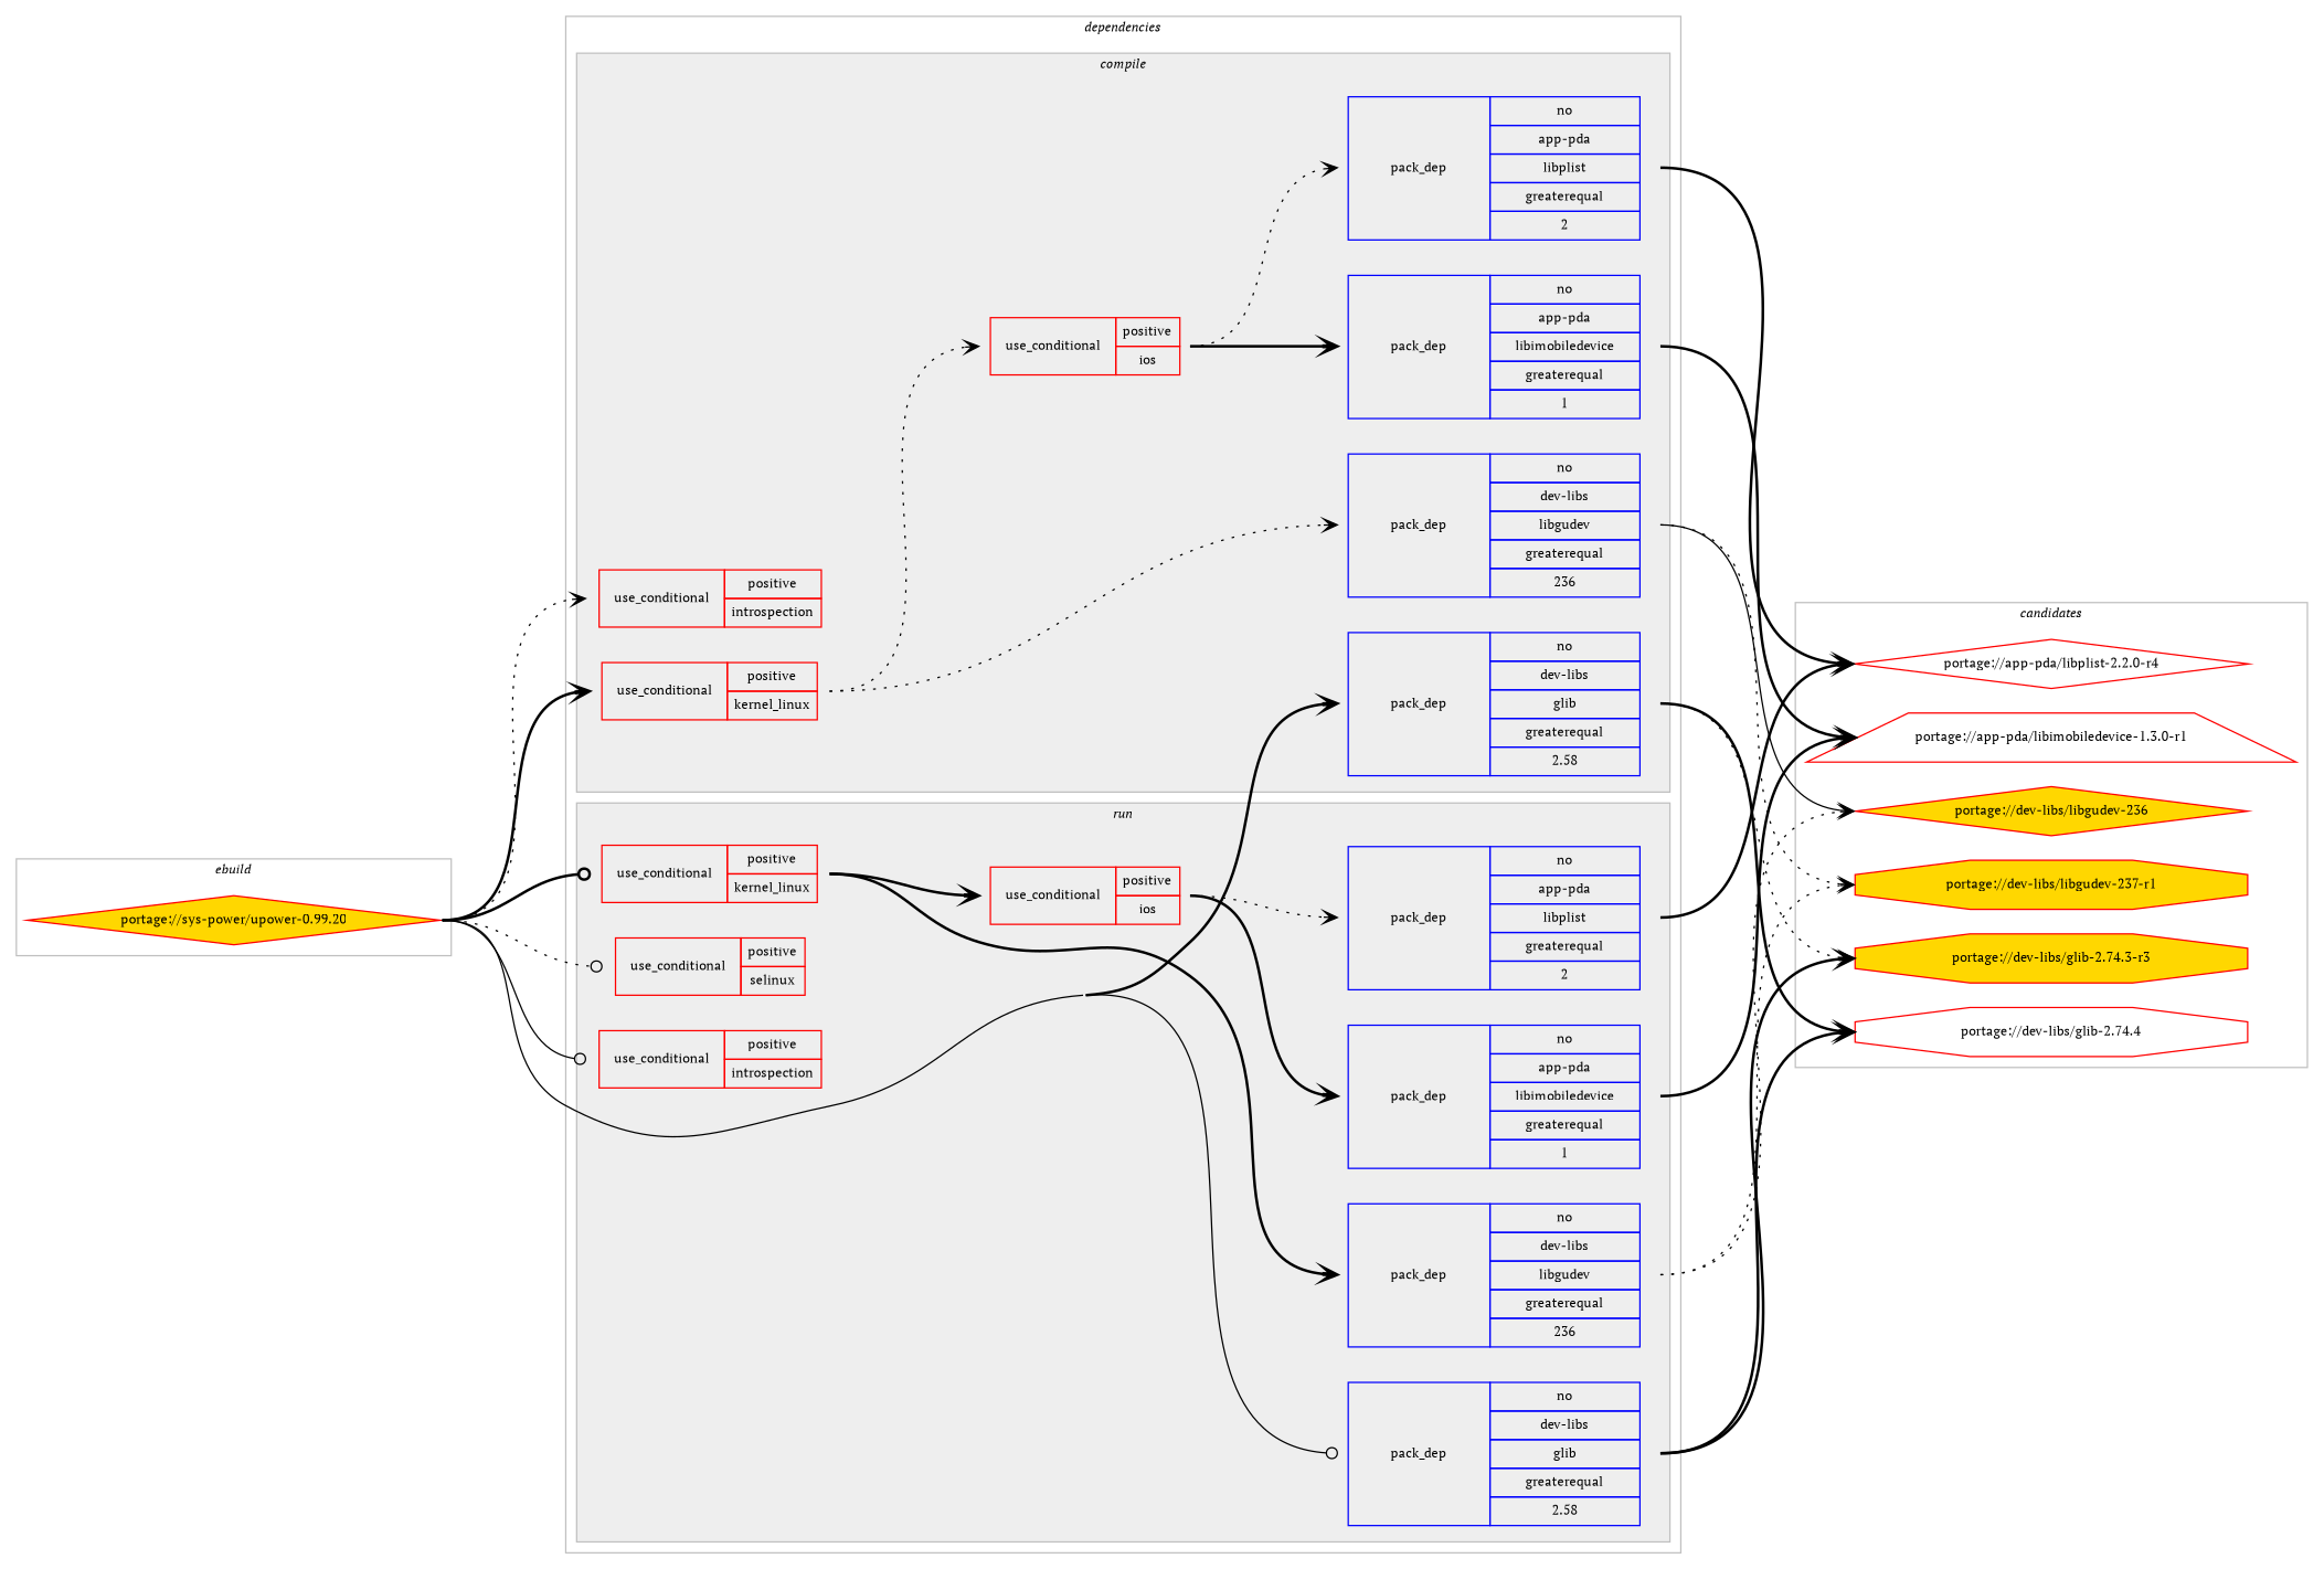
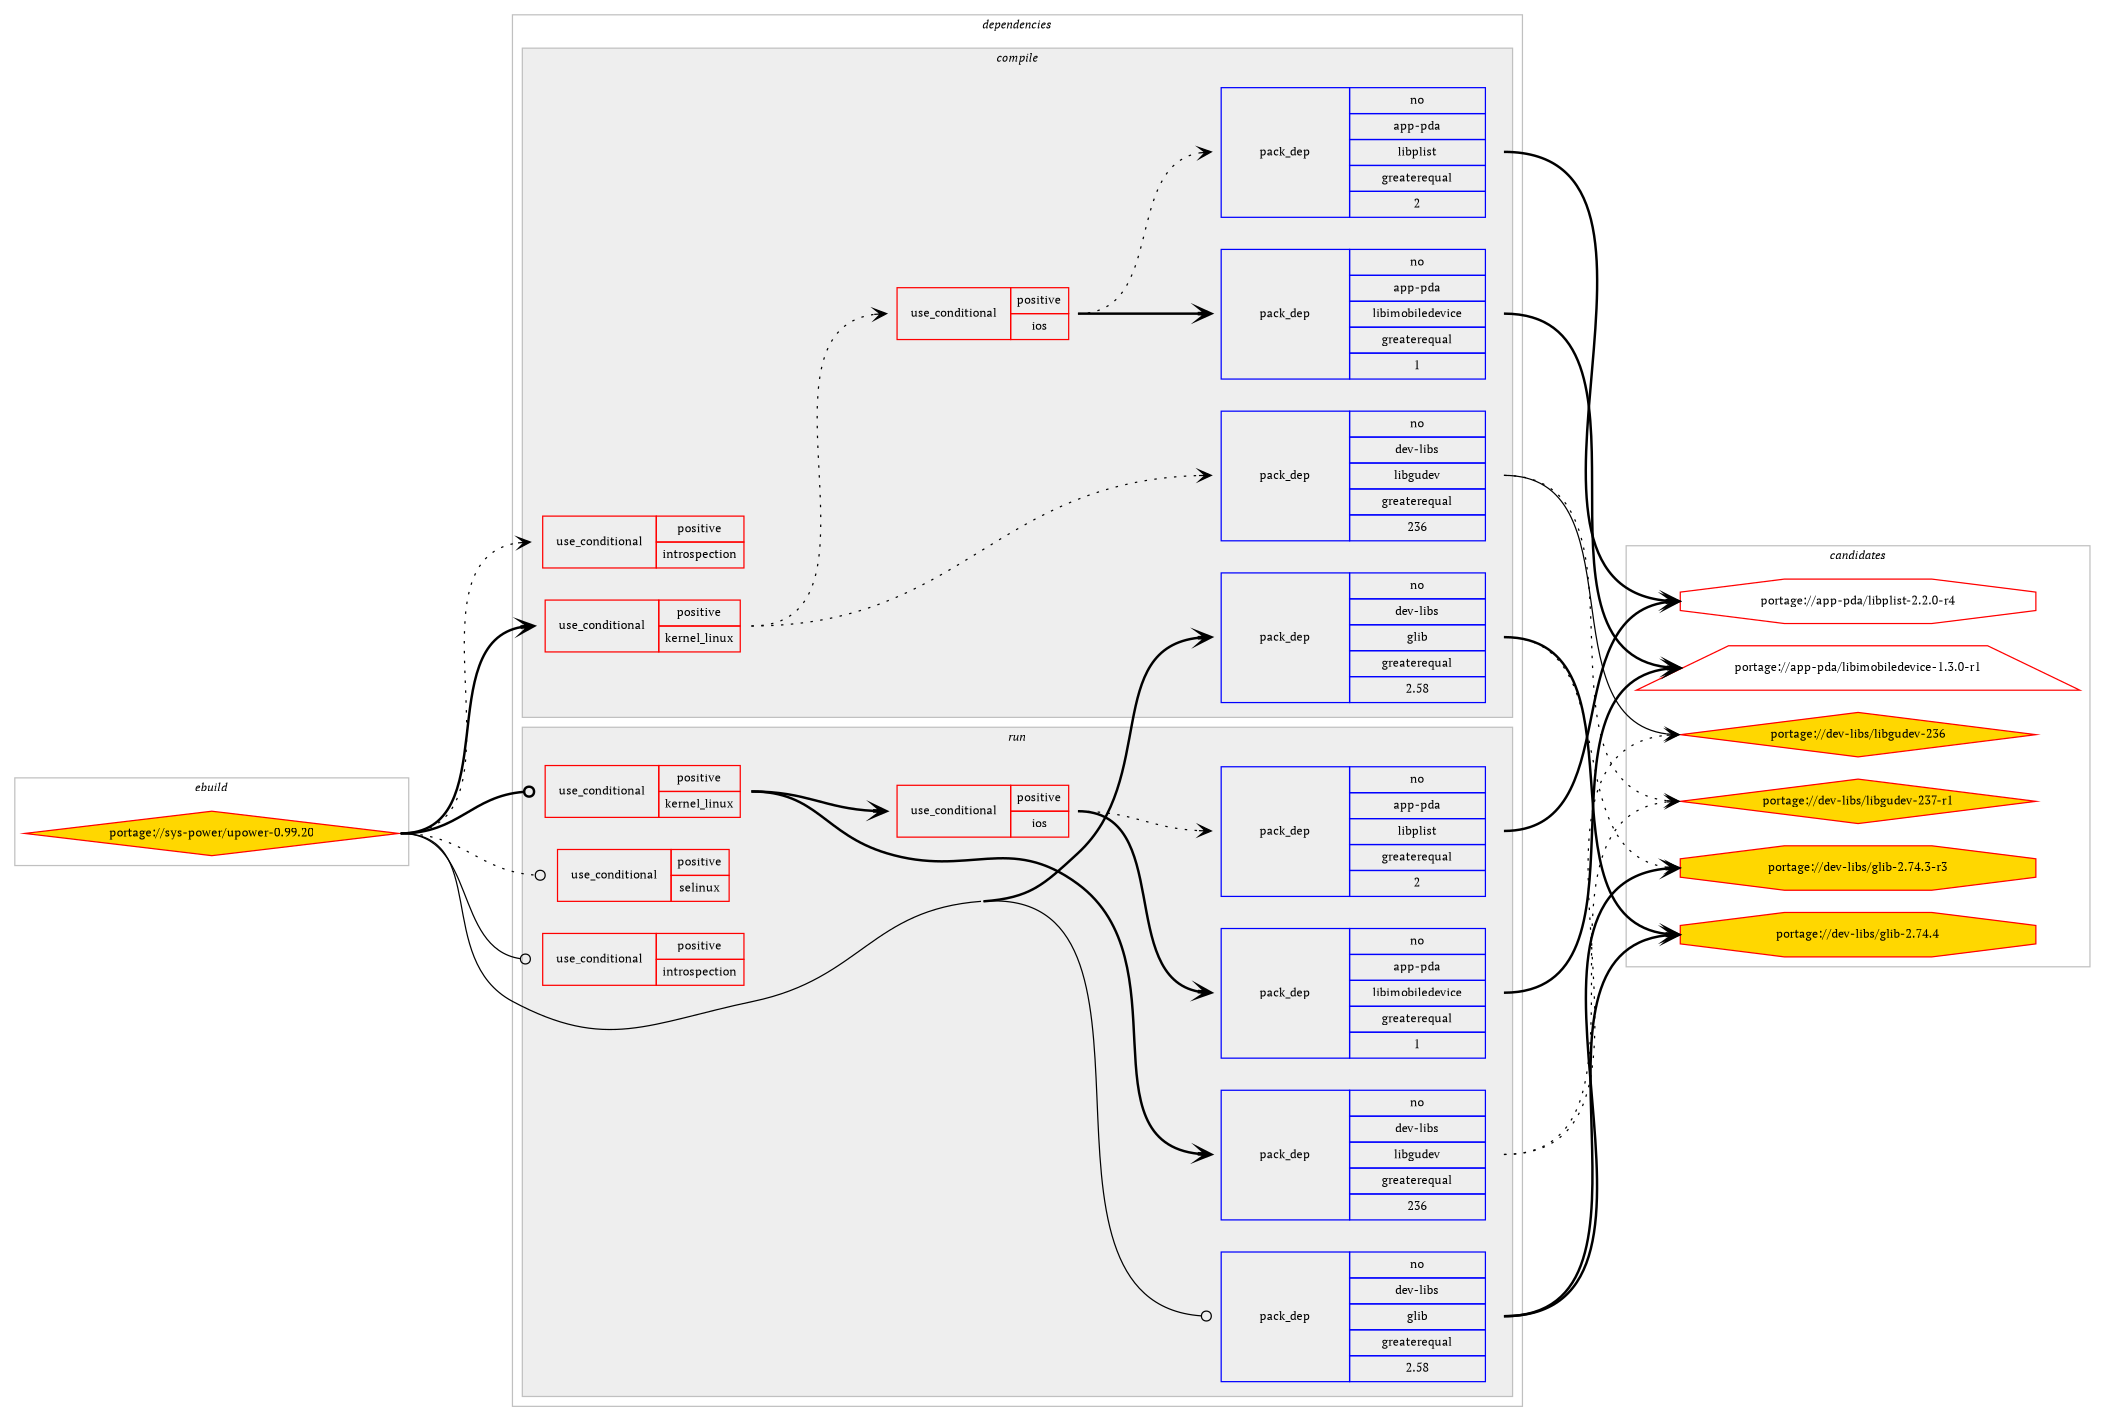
  digraph {
    compound=true
    concentrate=true
    fontname="PT Serif"
    fontsize=10
    newrank=true
    rankdir=LR
    ranksep=1.5
    node [color=red fontname="PT Serif" fontsize=10 shape=none]
    edge [arrowhead=vee fontname="PT Serif" headport=w style=bold tailport=e weight=20]
    n1 [fillcolor=gold label="portage://sys-power/upower-0.99.20" shape=diamond style=filled width=4]
    n2 [label=<<TABLE BORDER="0" CELLBORDER="1" CELLSPACING="0" CELLPADDING="4"><TR><TD ROWSPAN="3" CELLPADDING="10">use_conditional</TD></TR><TR><TD>positive</TD></TR><TR><TD>introspection</TD></TR></TABLE>>]
    n3 [color=blue label=<<TABLE BORDER="0" CELLBORDER="1" CELLSPACING="0" CELLPADDING="4" WIDTH="220"><TR><TD ROWSPAN="6" CELLPADDING="30">pack_dep</TD></TR><TR><TD WIDTH="110">no</TD></TR><TR><TD>dev-libs</TD></TR><TR><TD>libgudev</TD></TR><TR><TD>greaterequal</TD></TR><TR><TD>236</TD></TR></TABLE>>]
    n4 [color=blue label=<<TABLE BORDER="0" CELLBORDER="1" CELLSPACING="0" CELLPADDING="4" WIDTH="220"><TR><TD ROWSPAN="6" CELLPADDING="30">pack_dep</TD></TR><TR><TD WIDTH="110">no</TD></TR><TR><TD>app-pda</TD></TR><TR><TD>libimobiledevice</TD></TR><TR><TD>greaterequal</TD></TR><TR><TD>1</TD></TR></TABLE>>]
    n5 [color=blue label=<<TABLE BORDER="0" CELLBORDER="1" CELLSPACING="0" CELLPADDING="4" WIDTH="220"><TR><TD ROWSPAN="6" CELLPADDING="30">pack_dep</TD></TR><TR><TD WIDTH="110">no</TD></TR><TR><TD>app-pda</TD></TR><TR><TD>libplist</TD></TR><TR><TD>greaterequal</TD></TR><TR><TD>2</TD></TR></TABLE>>]
    n6 [label=<<TABLE BORDER="0" CELLBORDER="1" CELLSPACING="0" CELLPADDING="4"><TR><TD ROWSPAN="3" CELLPADDING="10">use_conditional</TD></TR><TR><TD>positive</TD></TR><TR><TD>ios</TD></TR></TABLE>>]
    n7 [label=<<TABLE BORDER="0" CELLBORDER="1" CELLSPACING="0" CELLPADDING="4"><TR><TD ROWSPAN="3" CELLPADDING="10">use_conditional</TD></TR><TR><TD>positive</TD></TR><TR><TD>kernel_linux</TD></TR></TABLE>>]
    n8 [color=blue label=<<TABLE BORDER="0" CELLBORDER="1" CELLSPACING="0" CELLPADDING="4" WIDTH="220"><TR><TD ROWSPAN="6" CELLPADDING="30">pack_dep</TD></TR><TR><TD WIDTH="110">no</TD></TR><TR><TD>dev-libs</TD></TR><TR><TD>glib</TD></TR><TR><TD>greaterequal</TD></TR><TR><TD>2.58</TD></TR></TABLE>>]
    n9 [label=<<TABLE BORDER="0" CELLBORDER="1" CELLSPACING="0" CELLPADDING="4"><TR><TD ROWSPAN="3" CELLPADDING="10">use_conditional</TD></TR><TR><TD>positive</TD></TR><TR><TD>introspection</TD></TR></TABLE>>]
    n10 [color=blue label=<<TABLE BORDER="0" CELLBORDER="1" CELLSPACING="0" CELLPADDING="4" WIDTH="220"><TR><TD ROWSPAN="6" CELLPADDING="30">pack_dep</TD></TR><TR><TD WIDTH="110">no</TD></TR><TR><TD>dev-libs</TD></TR><TR><TD>libgudev</TD></TR><TR><TD>greaterequal</TD></TR><TR><TD>236</TD></TR></TABLE>>]
    n11 [color=blue label=<<TABLE BORDER="0" CELLBORDER="1" CELLSPACING="0" CELLPADDING="4" WIDTH="220"><TR><TD ROWSPAN="6" CELLPADDING="30">pack_dep</TD></TR><TR><TD WIDTH="110">no</TD></TR><TR><TD>app-pda</TD></TR><TR><TD>libimobiledevice</TD></TR><TR><TD>greaterequal</TD></TR><TR><TD>1</TD></TR></TABLE>>]
    n12 [color=blue label=<<TABLE BORDER="0" CELLBORDER="1" CELLSPACING="0" CELLPADDING="4" WIDTH="220"><TR><TD ROWSPAN="6" CELLPADDING="30">pack_dep</TD></TR><TR><TD WIDTH="110">no</TD></TR><TR><TD>app-pda</TD></TR><TR><TD>libplist</TD></TR><TR><TD>greaterequal</TD></TR><TR><TD>2</TD></TR></TABLE>>]
    n13 [label=<<TABLE BORDER="0" CELLBORDER="1" CELLSPACING="0" CELLPADDING="4"><TR><TD ROWSPAN="3" CELLPADDING="10">use_conditional</TD></TR><TR><TD>positive</TD></TR><TR><TD>ios</TD></TR></TABLE>>]
    n14 [label=<<TABLE BORDER="0" CELLBORDER="1" CELLSPACING="0" CELLPADDING="4"><TR><TD ROWSPAN="3" CELLPADDING="10">use_conditional</TD></TR><TR><TD>positive</TD></TR><TR><TD>kernel_linux</TD></TR></TABLE>>]
    n15 [label=<<TABLE BORDER="0" CELLBORDER="1" CELLSPACING="0" CELLPADDING="4"><TR><TD ROWSPAN="3" CELLPADDING="10">use_conditional</TD></TR><TR><TD>positive</TD></TR><TR><TD>selinux</TD></TR></TABLE>>]
    n16 [color=blue label=<<TABLE BORDER="0" CELLBORDER="1" CELLSPACING="0" CELLPADDING="4" WIDTH="220"><TR><TD ROWSPAN="6" CELLPADDING="30">pack_dep</TD></TR><TR><TD WIDTH="110">no</TD></TR><TR><TD>dev-libs</TD></TR><TR><TD>glib</TD></TR><TR><TD>greaterequal</TD></TR><TR><TD>2.58</TD></TR></TABLE>>]
    n17 [fillcolor=gold label="portage://dev-libs/libgudev-236" shape=diamond style=filled width=4]
-   n18 [fillcolor=gold label="portage://dev-libs/libgudev-237-r1" shape=octagon style=filled width=4]
+   n18 [fillcolor=gold label="portage://dev-libs/libgudev-237-r1" shape=diamond style=filled width=4]
    n19 [fillcolor=white label="portage://app-pda/libimobiledevice-1.3.0-r1" shape=trapezium style=filled width=4]
-   n20 [fillcolor=white label="portage://app-pda/libplist-2.2.0-r4" shape=diamond style=filled width=4]
+   n20 [fillcolor=white label="portage://app-pda/libplist-2.2.0-r4" shape=octagon style=filled width=4]
    n21 [fillcolor=gold label="portage://dev-libs/glib-2.74.3-r3" shape=octagon style=filled width=4]
-   n22 [fillcolor=white label="portage://dev-libs/glib-2.74.4" shape=octagon style=filled width=4]
+   n22 [fillcolor=gold label="portage://dev-libs/glib-2.74.4" shape=octagon style=filled width=4]
    subgraph cluster_1 {
      color=gray
      label=<<i>ebuild</i>>
      rank=same
      n1
    }
    subgraph cluster_2 {
      color=gray
      label=<<i>dependencies</i>>
      subgraph cluster_3 {
        color=gray
        fillcolor="#eeeeee"
        label=<<i>compile</i>>
        style=filled
        subgraph sub_4 {
          color=gray
          fillcolor="#eeeeee"
          label=<<i>compile</i>>
          style=filled
          n2
        }
        subgraph sub_5 {
          color=gray
          fillcolor="#eeeeee"
          label=<<i>compile</i>>
          style=filled
          n7
          subgraph sub_6 {
            color=gray
            fillcolor="#eeeeee"
            label=<<i>compile</i>>
            style=filled
            n3
          }
          subgraph sub_7 {
            color=gray
            fillcolor="#eeeeee"
            label=<<i>compile</i>>
            style=filled
            n6
            subgraph sub_8 {
              color=gray
              fillcolor="#eeeeee"
              label=<<i>compile</i>>
              style=filled
              n4
            }
            subgraph sub_9 {
              color=gray
              fillcolor="#eeeeee"
              label=<<i>compile</i>>
              style=filled
              n5
            }
          }
        }
        subgraph sub_10 {
          color=gray
          fillcolor="#eeeeee"
          label=<<i>compile</i>>
          style=filled
          n8
        }
      }
      subgraph cluster_11 {
        color=gray
        fillcolor="#eeeeee"
        label=<<i>compile and run</i>>
        style=filled
      }
      subgraph cluster_12 {
        color=gray
        fillcolor="#eeeeee"
        label=<<i>run</i>>
        style=filled
        subgraph sub_13 {
          color=gray
          fillcolor="#eeeeee"
          label=<<i>run</i>>
          style=filled
          n9
        }
        subgraph sub_14 {
          color=gray
          fillcolor="#eeeeee"
          label=<<i>run</i>>
          style=filled
          n14
          subgraph sub_15 {
            color=gray
            fillcolor="#eeeeee"
            label=<<i>run</i>>
            style=filled
            n10
          }
          subgraph sub_16 {
            color=gray
            fillcolor="#eeeeee"
            label=<<i>run</i>>
            style=filled
            n13
            subgraph sub_17 {
              color=gray
              fillcolor="#eeeeee"
              label=<<i>run</i>>
              style=filled
              n11
            }
            subgraph sub_18 {
              color=gray
              fillcolor="#eeeeee"
              label=<<i>run</i>>
              style=filled
              n12
            }
          }
        }
        subgraph sub_19 {
          color=gray
          fillcolor="#eeeeee"
          label=<<i>run</i>>
          style=filled
          n15
        }
        subgraph sub_20 {
          color=gray
          fillcolor="#eeeeee"
          label=<<i>run</i>>
          style=filled
          n16
        }
      }
    }
    subgraph cluster_21 {
      color=gray
      label=<<i>candidates</i>>
      rank=same
      subgraph sub_22 {
        color=black
        label=<<i>candidates</i>>
        nodesep=1
        rank=same
        n17
        n18
      }
      subgraph sub_23 {
        color=black
        label=<<i>candidates</i>>
        nodesep=1
        rank=same
        n19
      }
      subgraph sub_24 {
        color=black
        label=<<i>candidates</i>>
        nodesep=1
        rank=same
        n20
      }
      subgraph sub_25 {
        color=black
        label=<<i>candidates</i>>
        nodesep=1
        rank=same
        n21
        n22
      }
      subgraph sub_26 {
        color=black
        label=<<i>candidates</i>>
        nodesep=1
        rank=same
        n17
        n18
      }
      subgraph sub_27 {
        color=black
        label=<<i>candidates</i>>
        nodesep=1
        rank=same
        n19
      }
      subgraph sub_28 {
        color=black
        label=<<i>candidates</i>>
        nodesep=1
        rank=same
        n20
      }
      subgraph sub_29 {
        color=black
        label=<<i>candidates</i>>
        nodesep=1
        rank=same
        n21
        n22
      }
    }
    n1 -> n2 [style=dotted]
    n1 -> n7
    n1 -> n8
    n1 -> n9 [arrowhead=odot style=solid]
    n1 -> n14 [arrowhead=odot]
    n1 -> n15 [arrowhead=odot style=dotted]
    n1 -> n16 [arrowhead=odot style=solid]
    n3 -> n17 [style=solid weight=100]
    n3 -> n18 [style=dotted weight=100]
    n4 -> n19 [weight=100]
    n5 -> n20 [weight=100]
    n6 -> n4
    n6 -> n5 [style=dotted]
    n7 -> n3 [style=dotted]
    n7 -> n6 [style=dotted]
    n8 -> n21 [style=dotted weight=100]
    n8 -> n22 [weight=100]
    n10 -> n17 [style=dotted weight=100]
    n10 -> n18 [style=dotted weight=100]
    n11 -> n19 [weight=100]
    n12 -> n20 [weight=100]
    n13 -> n11
    n13 -> n12 [style=dotted]
    n14 -> n10
    n14 -> n13
    n16 -> n21 [weight=100]
    n16 -> n22 [weight=100]
  }
